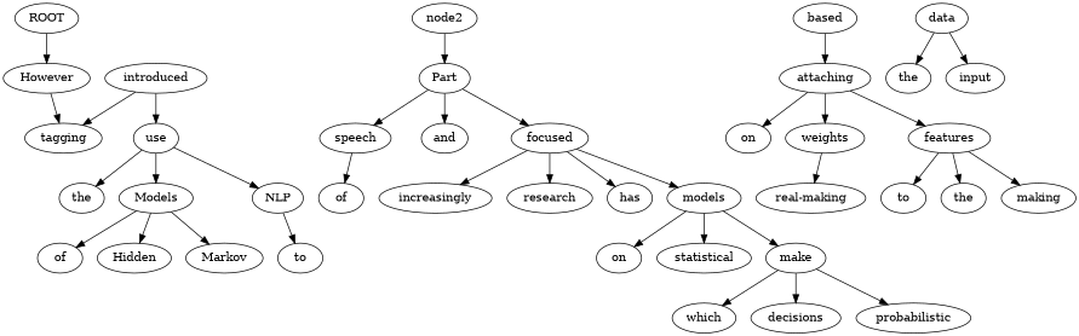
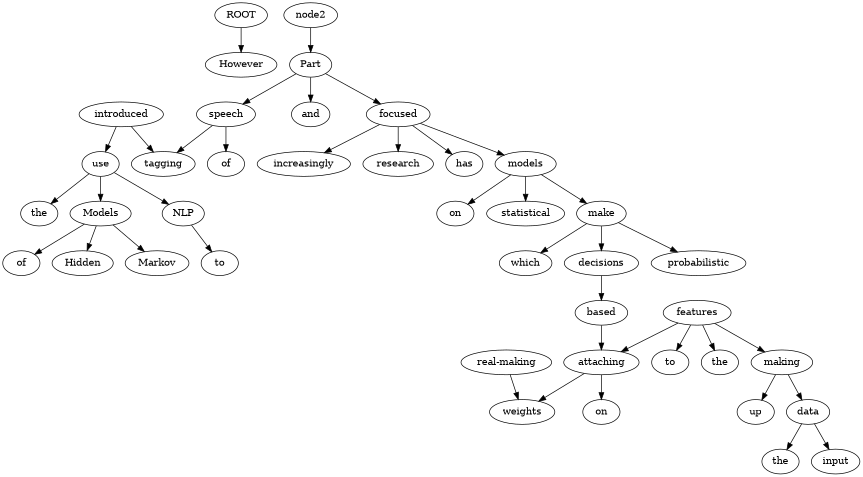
  digraph {
    n1 [label=ROOT]
    n2 [label=However]
    n3 [label=Part]
    n4 [label=speech]
    n5 [label=and]
    n6 [label=focused]
    n7 [label=of]
    n8 [label=tagging]
    n9 [label=increasingly]
    n10 [label=research]
    n11 [label=has]
    n12 [label=models]
    n13 [label=introduced]
    n14 [label=use]
    n15 [label=the]
    n16 [label=Models]
    n17 [label=NLP]
    n18 [label=of]
    n19 [label=Hidden]
    n20 [label=Markov]
    n21 [label=to]
    n22 [label=on]
    n23 [label=statistical]
    n24 [label=make]
    n25 [label=which]
    n26 [label=decisions]
    n27 [label=probabilistic]
    n28 [label=based]
    n29 [label=attaching]
    n30 [label=on]
    n31 [label=weights]
    n32 [label=features]
    n33 [label="real-making"]
    n34 [label=to]
    n35 [label=the]
    n36 [label=making]
+   n37 [label=up]
    n38 [label=data]
    n39 [label=the]
    n40 [label=input]
    node2
    n1 -> n2
    n3 -> n4
    n3 -> n5
    n3 -> n6
    n4 -> n7
-   n2 -> n8
+   n4 -> n8
    n6 -> n9
    n6 -> n10
    n6 -> n11
    n6 -> n12
    n12 -> n22
    n12 -> n23
    n12 -> n24
    n13 -> n8
    n13 -> n14
    n14 -> n15
    n14 -> n16
    n14 -> n17
    n16 -> n18
    n16 -> n19
    n16 -> n20
    n17 -> n21
    n24 -> n25
    n24 -> n26
    n24 -> n27
+   n26 -> n28
    n28 -> n29
    n29 -> n30
    n29 -> n31
-   n29 -> n32
-   n31 -> n33
+   n32 -> n29
+   n33 -> n31
    n32 -> n34
    n32 -> n35
    n32 -> n36
+   n36 -> n37
+   n36 -> n38
    n38 -> n39
    n38 -> n40
    node2 -> n3
  }
